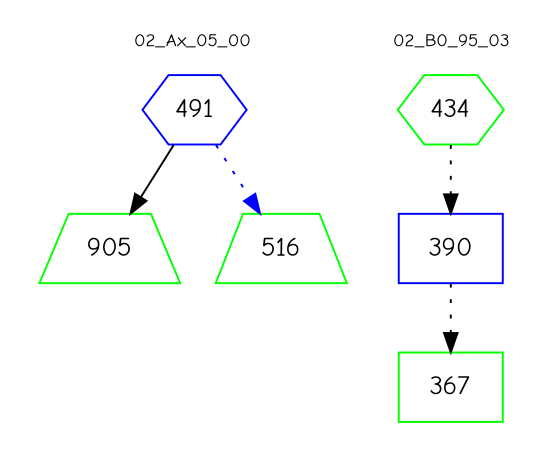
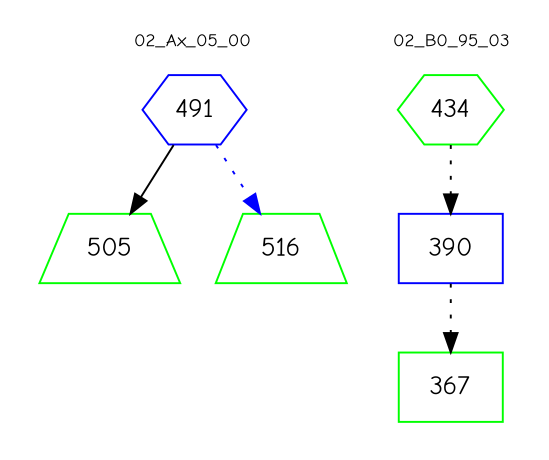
  digraph {
    fontname="Comic Neue"
    node [color=green fontname="Comic Neue" shape=hexagon]
    edge [color=black fontname="Comic Neue" style=dotted]
    n1 [color=blue label=491]
-   n2 [label=905 shape=trapezium]
+   n2 [label=505 shape=trapezium]
    n3 [label=516 shape=trapezium]
    n4 [color=blue label=390 shape=box]
    n5 [label=367 shape=box]
    n6 [label=434]
    subgraph cluster_1 {
      color=white
      fontsize=10
      label="02_Ax_05_00"
      n1
      n2
      n3
    }
    subgraph cluster_2 {
      color=white
      fontsize=10
      label="02_B0_95_03"
      n4
      n5
      n6
    }
    n1 -> n2 [style=solid]
    n1 -> n3 [color=blue]
    n4 -> n5
    n6 -> n4
  }
